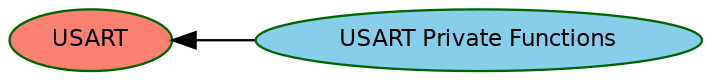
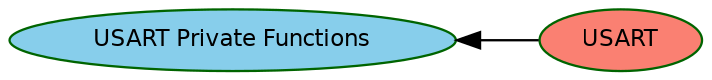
  digraph {
    rankdir=LR
    node [color=darkgreen fontname=Helvetica fontsize=10 shape=ellipse style=filled]
    n1 [fillcolor=skyblue fontcolor=black height=0.2 label="USART Private Functions" width=0.4]
    n2 [fillcolor=salmon height=0.2 label=USART width=0.4]
-   n2 -> n1 [dir=back fontname=Helvetica fontsize=10 labelfontname=Helvetica labelfontsize=10 shape=plaintext style=solid]
+   n1 -> n2 [dir=back fontname=Helvetica fontsize=10 labelfontname=Helvetica labelfontsize=10 shape=plaintext style=solid]
  }
